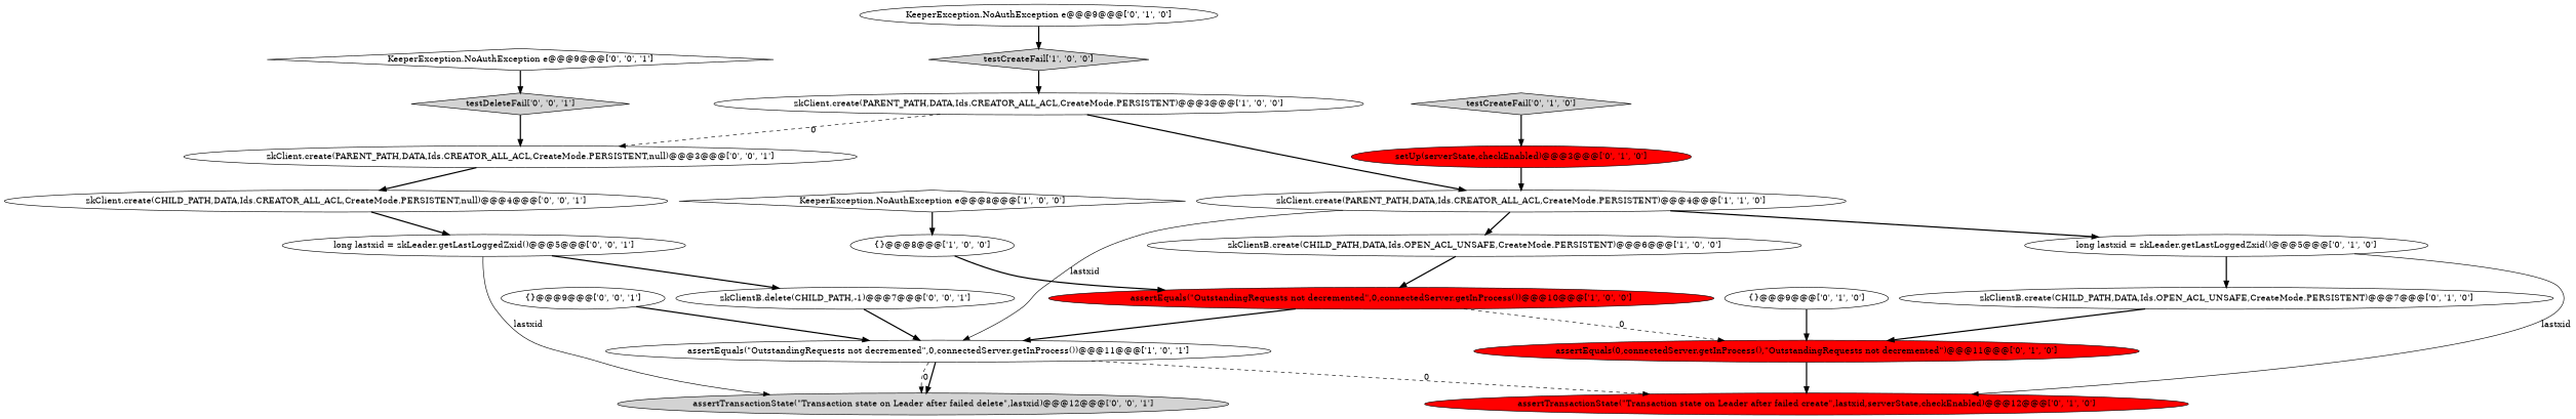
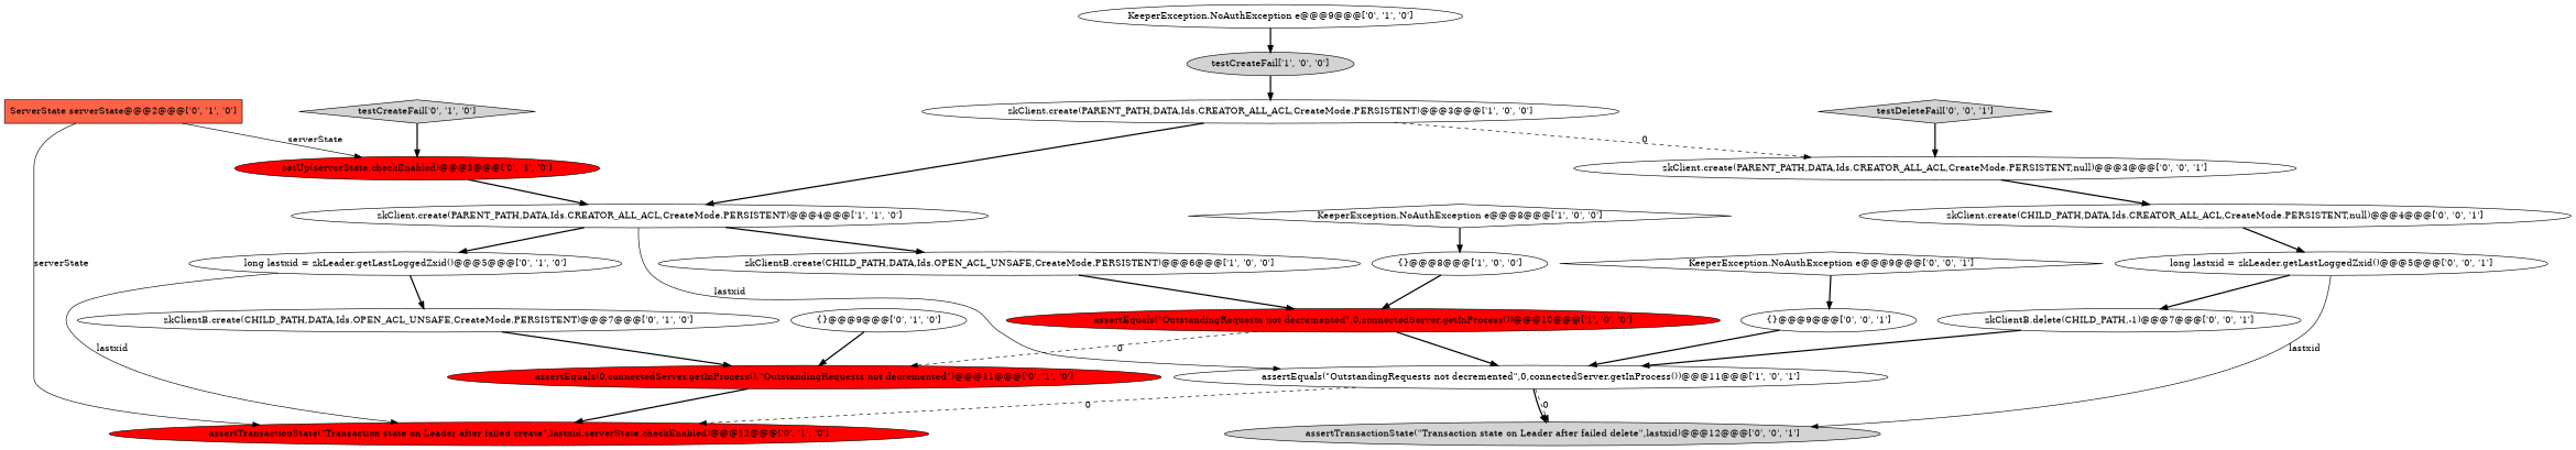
  digraph {
    fontname="DejaVu Serif"
    node [fillcolor=white fontname="DejaVu Serif" shape=ellipse style=filled]
    edge [fontname="DejaVu Serif" style=bold]
-   n1 [fillcolor=lightgray label="testCreateFail['1', '0', '0']" shape=diamond]
+   n1 [fillcolor=lightgray label="testCreateFail['1', '0', '0']"]
    n2 [label="zkClient.create(PARENT_PATH,DATA,Ids.CREATOR_ALL_ACL,CreateMode.PERSISTENT)@@@3@@@['1', '0', '0']"]
    n3 [label="zkClient.create(PARENT_PATH,DATA,Ids.CREATOR_ALL_ACL,CreateMode.PERSISTENT,null)@@@3@@@['0', '0', '1']"]
    n4 [label="zkClient.create(PARENT_PATH,DATA,Ids.CREATOR_ALL_ACL,CreateMode.PERSISTENT)@@@4@@@['1', '1', '0']"]
    n5 [label="zkClient.create(CHILD_PATH,DATA,Ids.CREATOR_ALL_ACL,CreateMode.PERSISTENT,null)@@@4@@@['0', '0', '1']"]
    n6 [label="long lastxid = zkLeader.getLastLoggedZxid()@@@5@@@['0', '0', '1']"]
    n7 [label="KeeperException.NoAuthException e@@@9@@@['0', '1', '0']"]
    n8 [label="{}@@@9@@@['0', '1', '0']"]
    n9 [fillcolor=red label="assertEquals(0,connectedServer.getInProcess(),\"OutstandingRequests not decremented\")@@@11@@@['0', '1', '0']"]
    n10 [label="KeeperException.NoAuthException e@@@9@@@['0', '0', '1']" shape=diamond]
    n11 [label="{}@@@9@@@['0', '0', '1']"]
    n12 [label="assertEquals(\"OutstandingRequests not decremented\",0,connectedServer.getInProcess())@@@11@@@['1', '0', '1']"]
    n13 [fillcolor=red label="assertTransactionState(\"Transaction state on Leader after failed create\",lastxid,serverState,checkEnabled)@@@12@@@['0', '1', '0']"]
    n14 [fillcolor=lightgray label="assertTransactionState(\"Transaction state on Leader after failed delete\",lastxid)@@@12@@@['0', '0', '1']"]
    n15 [label="{}@@@8@@@['1', '0', '0']"]
    n16 [fillcolor=red label="assertEquals(\"OutstandingRequests not decremented\",0,connectedServer.getInProcess())@@@10@@@['1', '0', '0']"]
    n17 [label="zkClientB.delete(CHILD_PATH,-1)@@@7@@@['0', '0', '1']"]
+   n18 [fillcolor=tomato label="ServerState serverState@@@2@@@['0', '1', '0']" shape=box]
    n19 [fillcolor=red label="setUp(serverState,checkEnabled)@@@3@@@['0', '1', '0']"]
    n20 [label="zkClientB.create(CHILD_PATH,DATA,Ids.OPEN_ACL_UNSAFE,CreateMode.PERSISTENT)@@@6@@@['1', '0', '0']"]
    n21 [label="long lastxid = zkLeader.getLastLoggedZxid()@@@5@@@['0', '1', '0']"]
    n22 [fillcolor=lightgray label="testDeleteFail['0', '0', '1']" shape=diamond]
    n23 [fillcolor=lightgray label="testCreateFail['0', '1', '0']" shape=diamond]
    n24 [label="zkClientB.create(CHILD_PATH,DATA,Ids.OPEN_ACL_UNSAFE,CreateMode.PERSISTENT)@@@7@@@['0', '1', '0']"]
    n25 [label="KeeperException.NoAuthException e@@@8@@@['1', '0', '0']" shape=diamond]
    n1 -> n2
    n2 -> n3 [label=0 style=dashed]
    n2 -> n4
    n3 -> n5
    n4 -> n12 [label=lastxid style=solid]
    n4 -> n20
    n4 -> n21
    n5 -> n6
    n6 -> n14 [label=lastxid style=solid]
    n6 -> n17
    n7 -> n1
    n8 -> n9
    n9 -> n13
-   n10 -> n22
+   n10 -> n11
    n11 -> n12
    n12 -> n13 [label=0 style=dashed]
    n12 -> n14
    n12 -> n14 [label=0 style=dashed]
    n15 -> n16
    n16 -> n9 [label=0 style=dashed]
    n16 -> n12
    n17 -> n12
+   n18 -> n13 [label=serverState style=solid]
+   n18 -> n19 [label=serverState style=solid]
    n19 -> n4
    n20 -> n16
    n21 -> n13 [label=lastxid style=solid]
    n21 -> n24
    n22 -> n3
    n23 -> n19
    n24 -> n9
    n25 -> n15
  }
